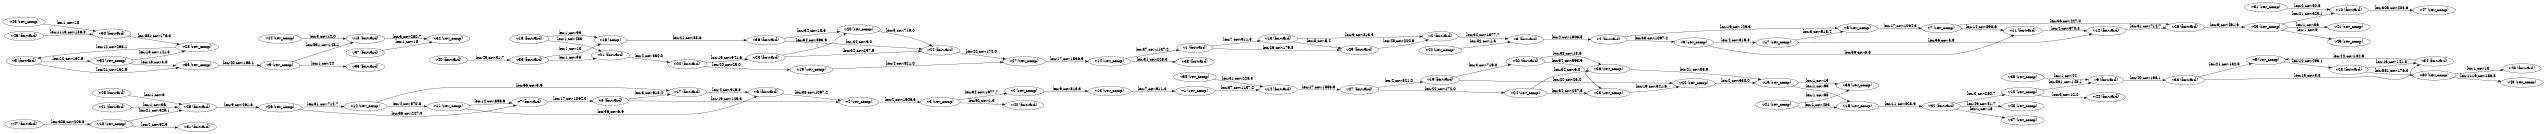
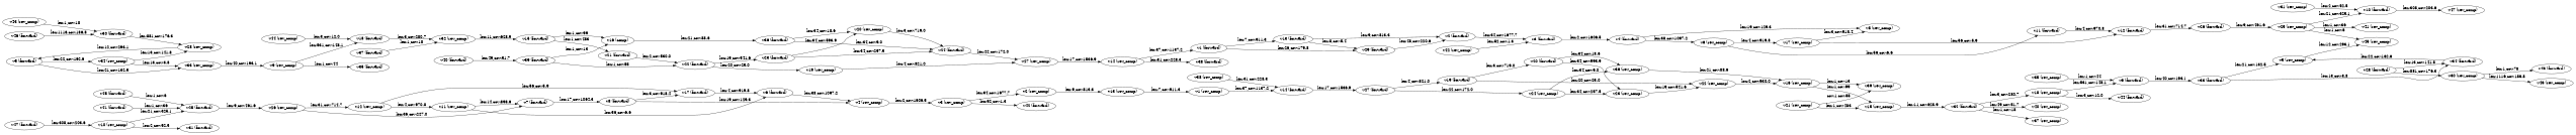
  strict digraph {
    rankdir=LR
    "v1 (forward)"
    "v13 (forward)"
    "v29 (forward)"
    "v2 (forward)"
    "v3 (forward)"
    "v1 (rev_comp)"
    "v14 (forward)"
    "v27 (forward)"
    "v19 (forward)"
    "v24 (rev_comp)"
    "v4 (forward)"
    "v6 (rev_comp)"
    "v8 (rev_comp)"
    "v2 (rev_comp)"
    "v13 (rev_comp)"
    "v17 (rev_comp)"
    "v11 (forward)"
-   "v7 (rev_comp)"
    "v12 (forward)"
    "v26 (forward)"
    "v4 (rev_comp)"
    "v3 (rev_comp)"
    "v42 (forward)"
    "v5 (forward)"
    "v34 (rev_comp)"
    "v33 (rev_comp)"
    "v28 (rev_comp)"
    "v9 (rev_comp)"
    "v35 (forward)"
    "v18 (forward)"
    "v5 (rev_comp)"
    "v28 (forward)"
    "v34 (forward)"
    "v30 (rev_comp)"
    "v43 (forward)"
    "v46 (rev_comp)"
    "v6 (forward)"
    "v7 (forward)"
    "v8 (forward)"
    "v17 (forward)"
    "v25 (rev_comp)"
    "v10 (forward)"
    "v41 (rev_comp)"
    "v45 (rev_comp)"
    "v9 (forward)"
    "v33 (forward)"
    "v32 (rev_comp)"
    "v15 (forward)"
    "v47 (rev_comp)"
    "v10 (rev_comp)"
    "v31 (forward)"
    "v25 (forward)"
    "v26 (rev_comp)"
    "v12 (rev_comp)"
    "v11 (rev_comp)"
    "v20 (forward)"
    "v22 (rev_comp)"
    "v23 (rev_comp)"
    "v36 (rev_comp)"
    "v14 (rev_comp)"
    "v38 (forward)"
    n62 [label="v16 (comp)"]
    "v21 (forward)"
    "v36 (forward)"
    "v22 (forward)"
    "v20 (rev_comp)"
    "v24 (forward)"
    "v19 (rev_comp)"
    "v23 (forward)"
    "v27 (rev_comp)"
    "v16 (rev_comp)"
    "v15 (rev_comp)"
    "v39 (rev_comp)"
    "v32 (forward)"
    "v40 (rev_comp)"
    "v18 (rev_comp)"
    "v37 (rev_comp)"
    "v44 (forward)"
    "v21 (rev_comp)"
    "v30 (forward)"
    "v31 (rev_comp)"
    "v35 (rev_comp)"
    "v37 (forward)"
    "v38 (rev_comp)"
    "v39 (forward)"
    "v40 (forward)"
    "v41 (forward)"
    "v42 (rev_comp)"
    "v43 (rev_comp)"
    "v44 (rev_comp)"
    "v45 (forward)"
    "v46 (forward)"
    "v47 (forward)"
    "v1 (forward)" -> "v13 (forward)" [label="len:7,cov:911.3"]
    "v1 (forward)" -> "v29 (forward)" [label="len:26,cov:179.8"]
    "v13 (forward)" -> "v29 (forward)" [label="len:8,cov:5.4"]
    "v13 (forward)" -> "v2 (forward)" [label="len:9,cov:813.3"]
    "v29 (forward)" -> "v2 (forward)" [label="len:48,cov:220.6"]
    "v2 (forward)" -> "v3 (forward)" [label="len:34,cov:1677.7"]
    "v3 (forward)" -> "v4 (forward)" [label="len:2,cov:1606.5"]
    "v1 (rev_comp)" -> "v14 (forward)" [label="len:37,cov:1137.2"]
    "v14 (forward)" -> "v27 (forward)" [label="len:17,cov:1536.9"]
    "v27 (forward)" -> "v19 (forward)" [label="len:4,cov:821.0"]
    "v27 (forward)" -> "v24 (rev_comp)" [label="len:22,cov:172.0"]
    "v19 (forward)" -> "v20 (forward)" [label="len:3,cov:719.0"]
    "v19 (forward)" -> "v22 (rev_comp)" [label="len:20,cov:25.0"]
    "v24 (rev_comp)" -> "v23 (rev_comp)" [label="len:34,cov:257.5"]
    "v24 (rev_comp)" -> "v36 (rev_comp)" [label="len:34,cov:9.0"]
    "v4 (forward)" -> "v6 (rev_comp)" [label="len:38,cov:1097.2"]
    "v4 (forward)" -> "v8 (rev_comp)" [label="len:19,cov:129.3"]
    "v6 (rev_comp)" -> "v17 (rev_comp)" [label="len:4,cov:919.8"]
    "v6 (rev_comp)" -> "v11 (forward)" [label="len:56,cov:6.6"]
-   "v8 (rev_comp)" -> "v7 (rev_comp)" [label="len:17,cov:1064.3"]
    "v2 (rev_comp)" -> "v13 (rev_comp)" [label="len:9,cov:813.3"]
    "v13 (rev_comp)" -> "v1 (rev_comp)" [label="len:7,cov:911.3"]
    "v17 (rev_comp)" -> "v8 (rev_comp)" [label="len:3,cov:918.4"]
    "v17 (rev_comp)" -> "v12 (forward)" [label="len:56,cov:5.9"]
    "v11 (forward)" -> "v12 (forward)" [label="len:4,cov:970.8"]
-   "v7 (rev_comp)" -> "v11 (forward)" [label="len:14,cov:898.6"]
-   "v7 (rev_comp)" -> "v26 (forward)" [label="len:36,cov:227.0"]
    "v12 (forward)" -> "v26 (forward)" [label="len:31,cov:714.7"]
    "v26 (forward)" -> "v25 (rev_comp)" [label="len:9,cov:461.6"]
    "v4 (rev_comp)" -> "v3 (rev_comp)" [label="len:2,cov:1606.5"]
    "v3 (rev_comp)" -> "v2 (rev_comp)" [label="len:34,cov:1677.7"]
    "v3 (rev_comp)" -> "v42 (forward)" [label="len:52,cov:1.3"]
    "v5 (forward)" -> "v34 (rev_comp)" [label="len:22,cov:162.6"]
    "v5 (forward)" -> "v33 (rev_comp)" [label="len:21,cov:132.5"]
    "v34 (rev_comp)" -> "v33 (rev_comp)" [label="len:13,cov:3.8"]
    "v34 (rev_comp)" -> "v28 (rev_comp)" [label="len:13,cov:141.8"]
    "v33 (rev_comp)" -> "v9 (rev_comp)" [label="len:40,cov:193.1"]
    "v28 (rev_comp)" -> "v5 (forward)" [label="len:12,cov:293.1"]
    "v9 (rev_comp)" -> "v35 (forward)" [label="len:1,cov:44"]
    "v9 (rev_comp)" -> "v18 (forward)" [label="len:531,cov:148.1"]
    "v18 (forward)" -> "v32 (rev_comp)" [label="len:3,cov:280.7"]
-   "v5 (rev_comp)" -> "v28 (forward)" [label="len:12,cov:293.1"]
+   "v5 (rev_comp)" -> "v45 (rev_comp)" [label="len:12,cov:293.1"]
    "v28 (forward)" -> "v34 (forward)" [label="len:13,cov:141.8"]
    "v28 (forward)" -> "v30 (rev_comp)" [label="len:881,cov:176.3"]
    "v34 (forward)" -> "v5 (rev_comp)" [label="len:22,cov:162.6"]
-   "v30 (rev_comp)" -> "v43 (forward)" [label="len:1,cov:18"]
+   "v30 (rev_comp)" -> "v43 (forward)" [label="len:1,cov:78"]
    "v30 (rev_comp)" -> "v46 (rev_comp)" [label="len:1116,cov:186.8"]
    "v6 (forward)" -> "v4 (rev_comp)" [label="len:38,cov:1097.2"]
    "v7 (forward)" -> "v8 (forward)" [label="len:17,cov:1064.3"]
    "v8 (forward)" -> "v4 (rev_comp)" [label="len:19,cov:129.3"]
    "v8 (forward)" -> "v17 (forward)" [label="len:3,cov:918.4"]
    "v17 (forward)" -> "v6 (forward)" [label="len:4,cov:919.8"]
    "v25 (rev_comp)" -> "v10 (forward)" [label="len:21,cov:325.1"]
    "v25 (rev_comp)" -> "v41 (rev_comp)" [label="len:1,cov:36"]
    "v25 (rev_comp)" -> "v45 (rev_comp)" [label="len:1,cov:6"]
    "v10 (forward)" -> "v47 (rev_comp)" [label="len:308,cov:203.6"]
    "v9 (forward)" -> "v33 (forward)" [label="len:40,cov:193.1"]
    "v33 (forward)" -> "v5 (rev_comp)" [label="len:21,cov:132.5"]
    "v33 (forward)" -> "v34 (forward)" [label="len:13,cov:3.8"]
+   "v32 (rev_comp)" -> "v15 (forward)" [label="len:11,cov:628.9"]
    "v15 (forward)" -> n62 [label="len:1,cov:99"]
    "v15 (forward)" -> "v21 (forward)" [label="len:1,cov:483"]
    "v10 (rev_comp)" -> "v31 (forward)" [label="len:2,cov:52.5"]
    "v10 (rev_comp)" -> "v25 (forward)" [label="len:21,cov:325.1"]
    "v25 (forward)" -> "v26 (rev_comp)" [label="len:9,cov:461.6"]
    "v26 (rev_comp)" -> "v7 (forward)" [label="len:36,cov:227.0"]
    "v26 (rev_comp)" -> "v12 (rev_comp)" [label="len:31,cov:714.7"]
    "v12 (rev_comp)" -> "v17 (forward)" [label="len:56,cov:5.9"]
    "v12 (rev_comp)" -> "v11 (rev_comp)" [label="len:4,cov:970.8"]
    "v11 (rev_comp)" -> "v6 (forward)" [label="len:56,cov:6.6"]
    "v11 (rev_comp)" -> "v7 (forward)" [label="len:14,cov:898.6"]
    "v20 (forward)" -> "v23 (rev_comp)" [label="len:34,cov:593.9"]
    "v20 (forward)" -> "v36 (rev_comp)" [label="len:34,cov:18.6"]
    "v22 (rev_comp)" -> "v16 (rev_comp)" [label="len:2,cov:530.0"]
    "v23 (rev_comp)" -> "v22 (rev_comp)" [label="len:19,cov:541.6"]
    "v36 (rev_comp)" -> "v16 (rev_comp)" [label="len:21,cov:88.6"]
    "v14 (rev_comp)" -> "v1 (forward)" [label="len:37,cov:1137.2"]
    "v14 (rev_comp)" -> "v38 (forward)" [label="len:31,cov:228.3"]
    n62 -> "v36 (forward)" [label="len:21,cov:88.6"]
    "v21 (forward)" -> "v22 (forward)" [label="len:2,cov:530.0"]
    "v36 (forward)" -> "v20 (rev_comp)" [label="len:34,cov:18.6"]
    "v36 (forward)" -> "v24 (forward)" [label="len:34,cov:9.0"]
    "v22 (forward)" -> "v19 (rev_comp)" [label="len:20,cov:25.0"]
    "v22 (forward)" -> "v23 (forward)" [label="len:19,cov:541.6"]
    "v20 (rev_comp)" -> "v24 (forward)" [label="len:3,cov:719.0"]
    "v24 (forward)" -> "v27 (rev_comp)" [label="len:22,cov:172.0"]
    "v19 (rev_comp)" -> "v27 (rev_comp)" [label="len:4,cov:821.0"]
    "v23 (forward)" -> "v20 (rev_comp)" [label="len:34,cov:593.9"]
    "v23 (forward)" -> "v24 (forward)" [label="len:34,cov:257.5"]
    "v27 (rev_comp)" -> "v14 (rev_comp)" [label="len:17,cov:1536.9"]
    "v16 (rev_comp)" -> "v15 (rev_comp)" [label="len:1,cov:99"]
    "v16 (rev_comp)" -> "v39 (rev_comp)" [label="len:1,cov:13"]
    "v15 (rev_comp)" -> "v32 (forward)" [label="len:11,cov:628.9"]
    "v32 (forward)" -> "v40 (rev_comp)" [label="len:49,cov:51.7"]
    "v32 (forward)" -> "v18 (rev_comp)" [label="len:3,cov:280.7"]
    "v32 (forward)" -> "v37 (rev_comp)" [label="len:1,cov:18"]
    "v18 (rev_comp)" -> "v9 (forward)" [label="len:531,cov:148.1"]
    "v18 (rev_comp)" -> "v44 (forward)" [label="len:3,cov:12.0"]
    "v21 (rev_comp)" -> "v15 (rev_comp)" [label="len:1,cov:483"]
-   "v21 (rev_comp)" -> "v39 (rev_comp)" [label="len:1,cov:55"]
+   "v21 (rev_comp)" -> "v39 (rev_comp)" [label="cov:1,cov:55"]
    "v30 (forward)" -> "v28 (rev_comp)" [label="len:881,cov:176.3"]
    "v31 (rev_comp)" -> "v10 (forward)" [label="len:2,cov:52.5"]
    "v35 (rev_comp)" -> "v9 (forward)" [label="len:1,cov:44"]
    "v37 (forward)" -> "v32 (rev_comp)" [label="len:1,cov:18"]
    "v38 (rev_comp)" -> "v14 (forward)" [label="len:31,cov:228.3"]
    "v39 (forward)" -> n62 [label="len:1,cov:13"]
-   "v39 (forward)" -> "v21 (forward)" [label="len:1,cov:55"]
+   "v39 (forward)" -> "v22 (forward)" [label="len:1,cov:55"]
    "v40 (forward)" -> "v39 (forward)" [label="len:49,cov:51.7"]
    "v41 (forward)" -> "v25 (forward)" [label="len:1,cov:36"]
    "v42 (rev_comp)" -> "v3 (forward)" [label="len:52,cov:1.3"]
    "v43 (rev_comp)" -> "v30 (forward)" [label="len:1,cov:18"]
    "v44 (rev_comp)" -> "v18 (forward)" [label="len:3,cov:12.0"]
    "v45 (forward)" -> "v25 (forward)" [label="len:1,cov:6"]
    "v46 (forward)" -> "v30 (forward)" [label="len:1116,cov:186.8"]
    "v47 (forward)" -> "v10 (rev_comp)" [label="len:308,cov:203.6"]
  }
